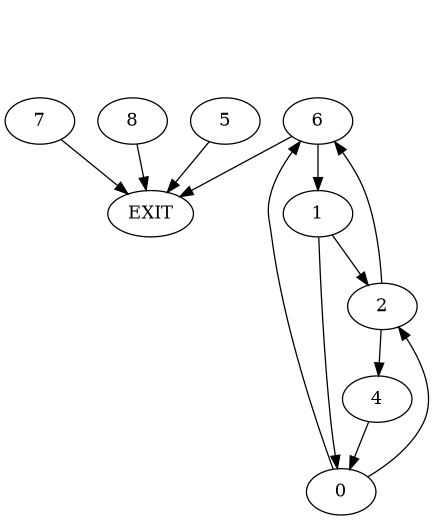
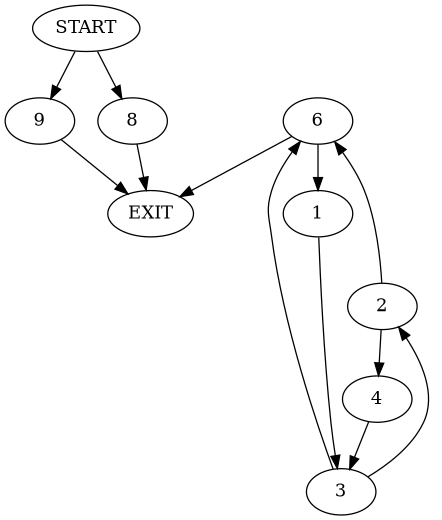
  digraph {
-   7
+   n1 [label=START]
+   7 [label=9]
    8
    1
    2
-   3 [label=0]
+   3
    n7 [label=EXIT]
    4
    6
-   5
+   n1 -> 7
+   n1 -> 8
    7 -> n7
    8 -> n7
-   1 -> 2
    1 -> 3
    2 -> 4
    2 -> 6
    3 -> 2
    3 -> 6
    4 -> 3
    6 -> 1
    6 -> n7
-   5 -> n7
  }
